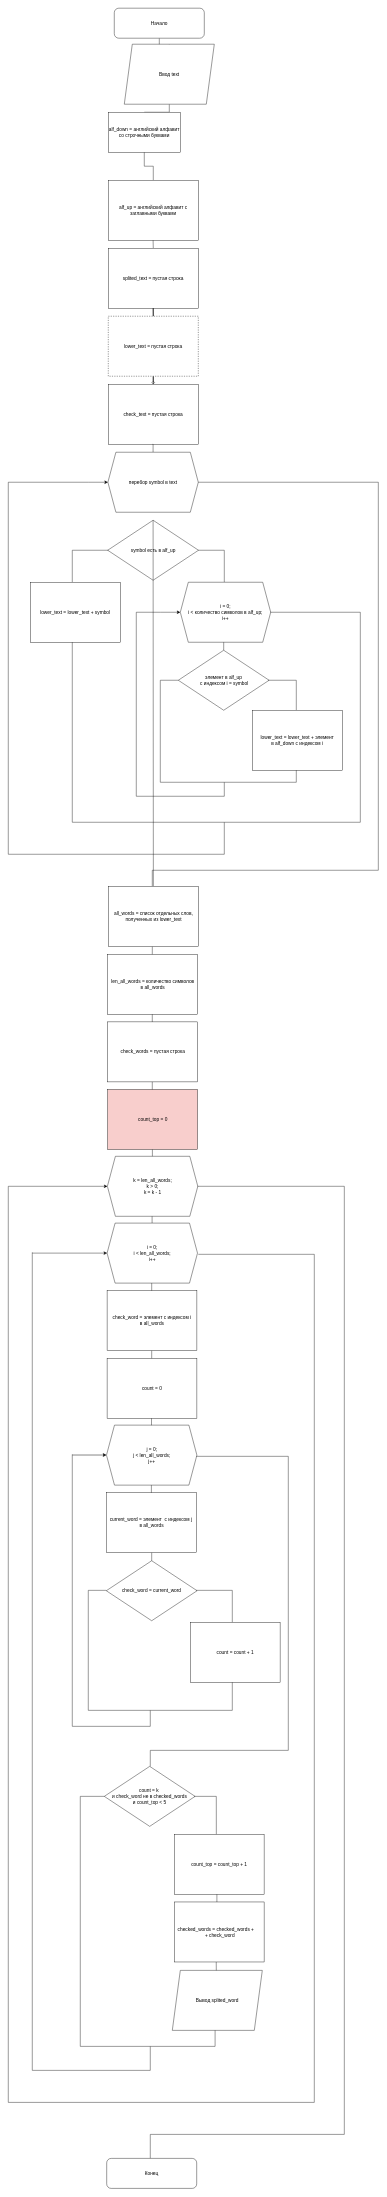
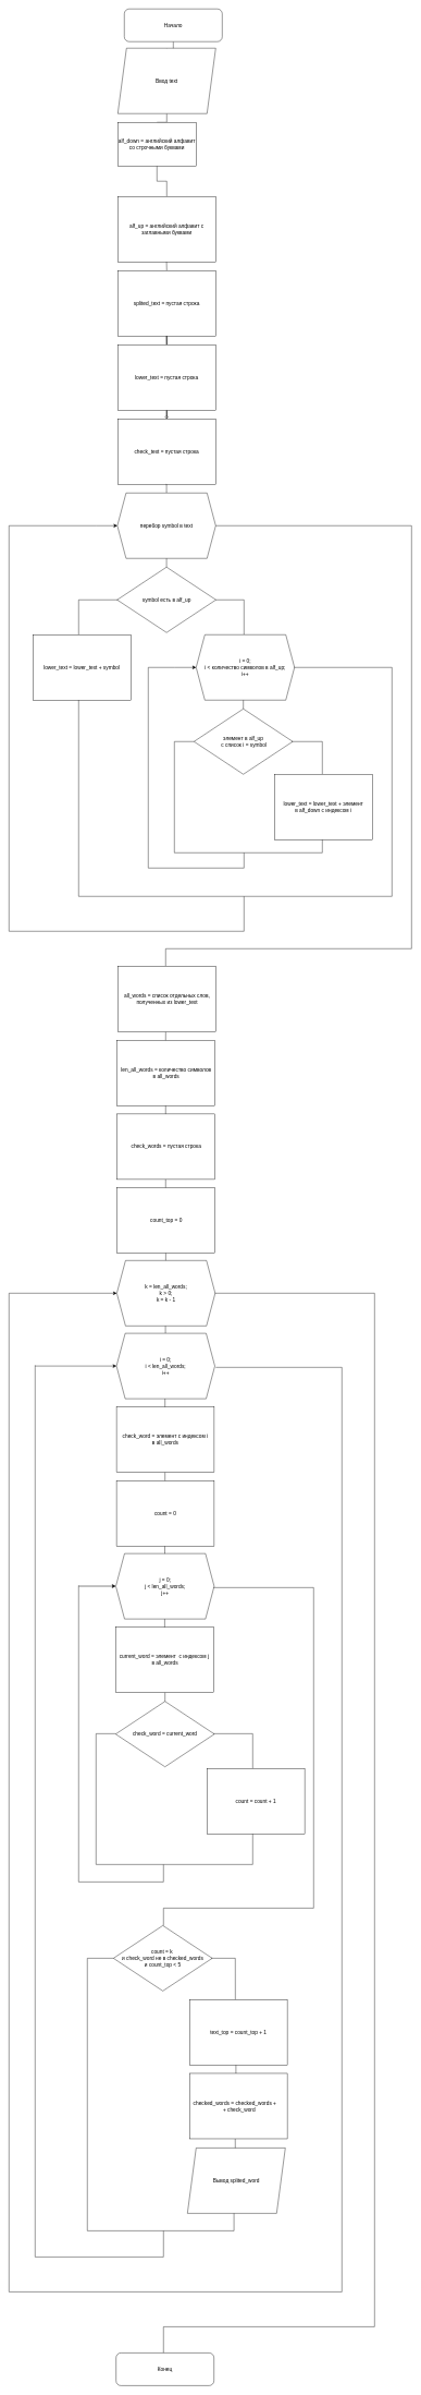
  <mxCell id="0" />
  <mxCell id="1" parent="0" />
  <mxCell id="2" style="edgeStyle=orthogonalEdgeStyle;rounded=0;orthogonalLoop=1;jettySize=auto;html=1;entryX=0.5;entryY=0;entryDx=0;entryDy=0;endArrow=none;endFill=0;" edge="1" parent="1" source="3" target="5"><mxGeometry relative="1" as="geometry" /></mxCell>
  <mxCell id="3" value="Начало" style="rounded=1;whiteSpace=wrap;html=1;" vertex="1" parent="1"><mxGeometry x="285" y="20" width="225" height="75" as="geometry" /></mxCell>
  <mxCell id="4" style="edgeStyle=orthogonalEdgeStyle;rounded=0;orthogonalLoop=1;jettySize=auto;html=1;endArrow=none;endFill=0;" edge="1" parent="1" source="5" target="7"><mxGeometry relative="1" as="geometry" /></mxCell>
- <mxCell id="5" value="Ввод text" style="shape=parallelogram;perimeter=parallelogramPerimeter;whiteSpace=wrap;html=1;fixedSize=1;" vertex="1" parent="1"><mxGeometry x="310" y="110" width="225" height="150" as="geometry" /></mxCell>
+ <mxCell id="5" value="Ввод text" style="shape=parallelogram;perimeter=parallelogramPerimeter;whiteSpace=wrap;html=1;fixedSize=1;" vertex="1" parent="1"><mxGeometry x="270" y="110" width="225" height="150" as="geometry" /></mxCell>
  <mxCell id="6" style="edgeStyle=orthogonalEdgeStyle;rounded=0;orthogonalLoop=1;jettySize=auto;html=1;entryX=0.5;entryY=0;entryDx=0;entryDy=0;endArrow=none;endFill=0;" edge="1" parent="1" source="7" target="8"><mxGeometry relative="1" as="geometry" /></mxCell>
  <mxCell id="7" value="alf_down = английский алфавит со строчными буквами" style="rounded=0;whiteSpace=wrap;html=1;" vertex="1" parent="1"><mxGeometry x="270" y="280" width="180" height="100" as="geometry" /></mxCell>
  <mxCell id="8" value="alf_up = английский алфавит с заглавными буквами" style="rounded=0;whiteSpace=wrap;html=1;" vertex="1" parent="1"><mxGeometry x="270" y="450" width="225" height="150" as="geometry" /></mxCell>
  <mxCell id="9" style="edgeStyle=orthogonalEdgeStyle;rounded=0;orthogonalLoop=1;jettySize=auto;html=1;entryX=0.5;entryY=0;entryDx=0;entryDy=0;endArrow=none;endFill=0;" edge="1" parent="1" target="10"><mxGeometry relative="1" as="geometry"><mxPoint x="382" y="600" as="sourcePoint" /></mxGeometry></mxCell>
  <mxCell id="10" value="splited_text = пустая строка" style="rounded=0;whiteSpace=wrap;html=1;" vertex="1" parent="1"><mxGeometry x="270" y="620" width="225" height="150" as="geometry" /></mxCell>
  <mxCell id="11" style="edgeStyle=orthogonalEdgeStyle;rounded=0;orthogonalLoop=1;jettySize=auto;html=1;endArrow=none;endFill=0;" edge="1" parent="1" target="13"><mxGeometry relative="1" as="geometry"><mxPoint x="382" y="770" as="sourcePoint" /></mxGeometry></mxCell>
  <mxCell id="12" style="edgeStyle=orthogonalEdgeStyle;rounded=0;orthogonalLoop=1;jettySize=auto;html=1;entryX=0.5;entryY=0;entryDx=0;entryDy=0;endArrow=diamond;endFill=0;" edge="1" parent="1" source="13" target="14"><mxGeometry relative="1" as="geometry" /></mxCell>
- <mxCell id="13" value="lower_text = пустая строка" style="rounded=0;whiteSpace=wrap;html=1;dashed=1;" vertex="1" parent="1"><mxGeometry x="270" y="790" width="225" height="150" as="geometry" /></mxCell>
+ <mxCell id="13" value="lower_text = пустая строка" style="rounded=0;whiteSpace=wrap;html=1;" vertex="1" parent="1"><mxGeometry x="270" y="790" width="225" height="150" as="geometry" /></mxCell>
  <mxCell id="14" value="check_text = пустая строка" style="rounded=0;whiteSpace=wrap;html=1;" vertex="1" parent="1"><mxGeometry x="270" y="960" width="225" height="150" as="geometry" /></mxCell>
  <mxCell id="15" style="edgeStyle=orthogonalEdgeStyle;rounded=0;orthogonalLoop=1;jettySize=auto;html=1;entryX=0.5;entryY=0;entryDx=0;entryDy=0;endArrow=none;endFill=0;" edge="1" parent="1"><mxGeometry relative="1" as="geometry"><mxPoint x="380.99" y="1110" as="sourcePoint" /><mxPoint x="381.99" y="1130" as="targetPoint" /></mxGeometry></mxCell>
  <mxCell id="16" value="перебор symbol в text" style="shape=hexagon;perimeter=hexagonPerimeter2;whiteSpace=wrap;html=1;fixedSize=1;" vertex="1" parent="1"><mxGeometry x="269" y="1130" width="226" height="150" as="geometry" /></mxCell>
  <mxCell id="17" value="symbol есть в alf_up" style="rhombus;whiteSpace=wrap;html=1;" vertex="1" parent="1"><mxGeometry x="268.5" y="1300" width="227" height="150" as="geometry" /></mxCell>
- <mxCell id="18" value="" style="endArrow=none;html=1;rounded=0;exitX=0.5;exitY=0;exitDx=0;exitDy=0;" edge="1" parent="1" source="17" target="36"><mxGeometry width="50" height="50" relative="1" as="geometry"><mxPoint x="380" y="1300" as="sourcePoint" /><mxPoint x="430" y="1250" as="targetPoint" /></mxGeometry></mxCell>
+ <mxCell id="18" value="" style="endArrow=none;html=1;rounded=0;entryX=0.5;entryY=1;entryDx=0;entryDy=0;exitX=0.5;exitY=0;exitDx=0;exitDy=0;" edge="1" parent="1" source="17" target="16"><mxGeometry width="50" height="50" relative="1" as="geometry"><mxPoint x="380" y="1300" as="sourcePoint" /><mxPoint x="430" y="1250" as="targetPoint" /></mxGeometry></mxCell>
  <mxCell id="19" value="" style="endArrow=none;html=1;rounded=0;" edge="1" parent="1"><mxGeometry width="50" height="50" relative="1" as="geometry"><mxPoint x="495" y="1375" as="sourcePoint" /><mxPoint x="560" y="1455" as="targetPoint" /><Array as="points"><mxPoint x="560" y="1375" /></Array></mxGeometry></mxCell>
  <mxCell id="20" value="i = 0;&lt;div&gt;i &amp;lt; количество символов в alf_up;&lt;/div&gt;&lt;div&gt;i++&lt;/div&gt;" style="shape=hexagon;perimeter=hexagonPerimeter2;whiteSpace=wrap;html=1;fixedSize=1;" vertex="1" parent="1"><mxGeometry x="450" y="1455" width="226" height="150" as="geometry" /></mxCell>
- <mxCell id="21" value="элемент в alf_up&lt;div&gt;&amp;nbsp;с индексом i = symbol&lt;/div&gt;" style="rhombus;whiteSpace=wrap;html=1;" vertex="1" parent="1"><mxGeometry x="445" y="1625" width="227" height="150" as="geometry" /></mxCell>
+ <mxCell id="21" value="элемент в alf_up&lt;div&gt;&amp;nbsp;с список i = symbol&lt;/div&gt;" style="rhombus;whiteSpace=wrap;html=1;" vertex="1" parent="1"><mxGeometry x="445" y="1625" width="227" height="150" as="geometry" /></mxCell>
  <mxCell id="22" value="" style="endArrow=none;html=1;rounded=0;entryX=0.5;entryY=1;entryDx=0;entryDy=0;exitX=0.5;exitY=0;exitDx=0;exitDy=0;" edge="1" parent="1" source="21"><mxGeometry width="50" height="50" relative="1" as="geometry"><mxPoint x="556.5" y="1625" as="sourcePoint" /><mxPoint x="558.5" y="1605" as="targetPoint" /></mxGeometry></mxCell>
  <mxCell id="23" value="" style="endArrow=none;html=1;rounded=0;" edge="1" parent="1"><mxGeometry width="50" height="50" relative="1" as="geometry"><mxPoint x="670" y="1700" as="sourcePoint" /><mxPoint x="740" y="1775" as="targetPoint" /><Array as="points"><mxPoint x="740" y="1700" /></Array></mxGeometry></mxCell>
  <mxCell id="24" value="lower_text = lower_text + элемент&lt;div&gt;в alf_down с индексом i&lt;/div&gt;" style="rounded=0;whiteSpace=wrap;html=1;" vertex="1" parent="1"><mxGeometry x="630" y="1775" width="225" height="150" as="geometry" /></mxCell>
  <mxCell id="25" value="" style="endArrow=none;html=1;rounded=0;" edge="1" parent="1"><mxGeometry width="50" height="50" relative="1" as="geometry"><mxPoint x="560" y="1955" as="sourcePoint" /><mxPoint x="445" y="1700" as="targetPoint" /><Array as="points"><mxPoint x="400" y="1955" /><mxPoint x="400" y="1700" /></Array></mxGeometry></mxCell>
  <mxCell id="26" value="" style="endArrow=none;html=1;rounded=0;" edge="1" parent="1"><mxGeometry width="50" height="50" relative="1" as="geometry"><mxPoint x="560" y="1955" as="sourcePoint" /><mxPoint x="740" y="1925" as="targetPoint" /><Array as="points"><mxPoint x="740" y="1955" /></Array></mxGeometry></mxCell>
  <mxCell id="27" value="" style="endArrow=none;html=1;rounded=0;" edge="1" parent="1"><mxGeometry width="50" height="50" relative="1" as="geometry"><mxPoint x="400" y="1530" as="sourcePoint" /><mxPoint x="560" y="1955" as="targetPoint" /><Array as="points"><mxPoint x="340" y="1530" /><mxPoint x="340" y="1990" /><mxPoint x="560" y="1990" /></Array></mxGeometry></mxCell>
  <mxCell id="28" value="" style="endArrow=classic;html=1;rounded=0;entryX=0;entryY=0.5;entryDx=0;entryDy=0;" edge="1" parent="1" target="20"><mxGeometry width="50" height="50" relative="1" as="geometry"><mxPoint x="400" y="1530" as="sourcePoint" /><mxPoint x="450" y="1485" as="targetPoint" /></mxGeometry></mxCell>
  <mxCell id="29" value="" style="endArrow=none;html=1;rounded=0;" edge="1" parent="1"><mxGeometry width="50" height="50" relative="1" as="geometry"><mxPoint x="180" y="1455" as="sourcePoint" /><mxPoint x="270" y="1375" as="targetPoint" /><Array as="points"><mxPoint x="180" y="1375" /></Array></mxGeometry></mxCell>
  <mxCell id="30" value="lower_text = lower_text + symbol" style="rounded=0;whiteSpace=wrap;html=1;" vertex="1" parent="1"><mxGeometry x="75" y="1455" width="225" height="150" as="geometry" /></mxCell>
  <mxCell id="31" value="" style="endArrow=none;html=1;rounded=0;" edge="1" parent="1"><mxGeometry width="50" height="50" relative="1" as="geometry"><mxPoint x="560" y="2055" as="sourcePoint" /><mxPoint x="180" y="1605" as="targetPoint" /><Array as="points"><mxPoint x="180" y="2055" /></Array></mxGeometry></mxCell>
  <mxCell id="32" value="" style="endArrow=none;html=1;rounded=0;" edge="1" parent="1"><mxGeometry width="50" height="50" relative="1" as="geometry"><mxPoint x="220" y="1205" as="sourcePoint" /><mxPoint x="560" y="2055" as="targetPoint" /><Array as="points"><mxPoint x="20" y="1205" /><mxPoint x="20" y="2135" /><mxPoint x="560" y="2135" /></Array></mxGeometry></mxCell>
  <mxCell id="33" value="" style="endArrow=none;html=1;rounded=0;" edge="1" parent="1"><mxGeometry width="50" height="50" relative="1" as="geometry"><mxPoint x="675" y="1530" as="sourcePoint" /><mxPoint x="560" y="2055" as="targetPoint" /><Array as="points"><mxPoint x="900" y="1530" /><mxPoint x="900" y="2055" /></Array></mxGeometry></mxCell>
  <mxCell id="34" value="" style="endArrow=classic;html=1;rounded=0;entryX=0;entryY=0.5;entryDx=0;entryDy=0;" edge="1" parent="1" target="16"><mxGeometry width="50" height="50" relative="1" as="geometry"><mxPoint x="220" y="1205" as="sourcePoint" /><mxPoint x="270" y="1155" as="targetPoint" /></mxGeometry></mxCell>
  <mxCell id="35" value="" style="endArrow=none;html=1;rounded=0;" edge="1" parent="1"><mxGeometry width="50" height="50" relative="1" as="geometry"><mxPoint x="495" y="1205" as="sourcePoint" /><mxPoint x="380" y="2215" as="targetPoint" /><Array as="points"><mxPoint x="945" y="1205" /><mxPoint x="945" y="2175" /><mxPoint x="380" y="2175" /></Array></mxGeometry></mxCell>
  <mxCell id="36" value="all_words = список отдельных слов,&lt;div&gt;полученных из lower_text&lt;/div&gt;" style="rounded=0;whiteSpace=wrap;html=1;" vertex="1" parent="1"><mxGeometry x="270.5" y="2215" width="224.5" height="150" as="geometry" /></mxCell>
  <mxCell id="37" value="len_all_words = количество символов&lt;div&gt;в all_words&lt;/div&gt;" style="rounded=0;whiteSpace=wrap;html=1;" vertex="1" parent="1"><mxGeometry x="268.5" y="2385" width="224.5" height="150" as="geometry" /></mxCell>
  <mxCell id="38" value="" style="endArrow=none;html=1;rounded=0;entryX=0.488;entryY=1.007;entryDx=0;entryDy=0;entryPerimeter=0;" edge="1" parent="1" target="36"><mxGeometry width="50" height="50" relative="1" as="geometry"><mxPoint x="380" y="2385" as="sourcePoint" /><mxPoint x="380" y="2367" as="targetPoint" /></mxGeometry></mxCell>
  <mxCell id="39" value="check_words = пустая строка" style="rounded=0;whiteSpace=wrap;html=1;" vertex="1" parent="1"><mxGeometry x="268.5" y="2554" width="224.5" height="150" as="geometry" /></mxCell>
  <mxCell id="40" value="" style="endArrow=none;html=1;rounded=0;entryX=0.488;entryY=1.007;entryDx=0;entryDy=0;entryPerimeter=0;" edge="1" parent="1"><mxGeometry width="50" height="50" relative="1" as="geometry"><mxPoint x="380" y="2554" as="sourcePoint" /><mxPoint x="380" y="2535" as="targetPoint" /></mxGeometry></mxCell>
- <mxCell id="41" value="count_top = 0" style="rounded=0;whiteSpace=wrap;html=1;fillColor=#f8cecc;" vertex="1" parent="1"><mxGeometry x="268.5" y="2723" width="224.5" height="150" as="geometry" /></mxCell>
+ <mxCell id="41" value="count_top = 0" style="rounded=0;whiteSpace=wrap;html=1;" vertex="1" parent="1"><mxGeometry x="268.5" y="2723" width="224.5" height="150" as="geometry" /></mxCell>
  <mxCell id="42" value="" style="endArrow=none;html=1;rounded=0;entryX=0.488;entryY=1.007;entryDx=0;entryDy=0;entryPerimeter=0;" edge="1" parent="1"><mxGeometry width="50" height="50" relative="1" as="geometry"><mxPoint x="380" y="2723" as="sourcePoint" /><mxPoint x="380" y="2704" as="targetPoint" /></mxGeometry></mxCell>
  <mxCell id="43" value="" style="endArrow=none;html=1;rounded=0;entryX=0.488;entryY=1.007;entryDx=0;entryDy=0;entryPerimeter=0;" edge="1" parent="1"><mxGeometry width="50" height="50" relative="1" as="geometry"><mxPoint x="380.27" y="2892" as="sourcePoint" /><mxPoint x="380.27" y="2873" as="targetPoint" /></mxGeometry></mxCell>
  <mxCell id="44" value="k = len_all_words;&lt;div&gt;k &amp;gt; 0;&lt;/div&gt;&lt;div&gt;k = k - 1&lt;/div&gt;" style="shape=hexagon;perimeter=hexagonPerimeter2;whiteSpace=wrap;html=1;fixedSize=1;" vertex="1" parent="1"><mxGeometry x="267.75" y="2890" width="226" height="150" as="geometry" /></mxCell>
  <mxCell id="45" value="" style="endArrow=none;html=1;rounded=0;entryX=0.488;entryY=1.007;entryDx=0;entryDy=0;entryPerimeter=0;" edge="1" parent="1"><mxGeometry width="50" height="50" relative="1" as="geometry"><mxPoint x="379.52" y="3059" as="sourcePoint" /><mxPoint x="379.52" y="3040" as="targetPoint" /></mxGeometry></mxCell>
  <mxCell id="46" value="i = 0;&lt;div&gt;i &amp;lt; len_all_words;&lt;/div&gt;&lt;div&gt;i++&lt;/div&gt;" style="shape=hexagon;perimeter=hexagonPerimeter2;whiteSpace=wrap;html=1;fixedSize=1;" vertex="1" parent="1"><mxGeometry x="267" y="3057" width="226" height="150" as="geometry" /></mxCell>
  <mxCell id="47" value="check_word = элемент с индексом i&lt;div&gt;в all_words&lt;/div&gt;" style="rounded=0;whiteSpace=wrap;html=1;" vertex="1" parent="1"><mxGeometry x="267" y="3226" width="224.5" height="150" as="geometry" /></mxCell>
  <mxCell id="48" value="" style="endArrow=none;html=1;rounded=0;entryX=0.488;entryY=1.007;entryDx=0;entryDy=0;entryPerimeter=0;" edge="1" parent="1"><mxGeometry width="50" height="50" relative="1" as="geometry"><mxPoint x="378.5" y="3226" as="sourcePoint" /><mxPoint x="378.5" y="3207" as="targetPoint" /></mxGeometry></mxCell>
  <mxCell id="49" value="count = 0" style="rounded=0;whiteSpace=wrap;html=1;" vertex="1" parent="1"><mxGeometry x="267" y="3395" width="224.5" height="150" as="geometry" /></mxCell>
  <mxCell id="50" value="" style="endArrow=none;html=1;rounded=0;entryX=0.488;entryY=1.007;entryDx=0;entryDy=0;entryPerimeter=0;" edge="1" parent="1"><mxGeometry width="50" height="50" relative="1" as="geometry"><mxPoint x="378.5" y="3395" as="sourcePoint" /><mxPoint x="378.5" y="3376" as="targetPoint" /></mxGeometry></mxCell>
  <mxCell id="51" value="" style="endArrow=none;html=1;rounded=0;entryX=0.488;entryY=1.007;entryDx=0;entryDy=0;entryPerimeter=0;" edge="1" parent="1"><mxGeometry width="50" height="50" relative="1" as="geometry"><mxPoint x="378.02" y="3564" as="sourcePoint" /><mxPoint x="378.02" y="3545" as="targetPoint" /></mxGeometry></mxCell>
  <mxCell id="52" value="j = 0;&lt;div&gt;j &amp;lt; len_all_words;&lt;/div&gt;&lt;div&gt;j++&lt;/div&gt;" style="shape=hexagon;perimeter=hexagonPerimeter2;whiteSpace=wrap;html=1;fixedSize=1;" vertex="1" parent="1"><mxGeometry x="265.5" y="3562" width="226" height="150" as="geometry" /></mxCell>
  <mxCell id="53" value="current_word = элемент&amp;nbsp; с&amp;nbsp;&lt;span style=&quot;background-color: transparent; color: light-dark(rgb(0, 0, 0), rgb(255, 255, 255));&quot;&gt;индексом j&amp;nbsp;&lt;/span&gt;&lt;div&gt;&lt;span style=&quot;background-color: transparent; color: light-dark(rgb(0, 0, 0), rgb(255, 255, 255));&quot;&gt;в all_words&lt;/span&gt;&lt;/div&gt;" style="rounded=0;whiteSpace=wrap;html=1;" vertex="1" parent="1"><mxGeometry x="266.25" y="3731" width="224.5" height="150" as="geometry" /></mxCell>
  <mxCell id="54" value="" style="endArrow=none;html=1;rounded=0;entryX=0.488;entryY=1.007;entryDx=0;entryDy=0;entryPerimeter=0;" edge="1" parent="1"><mxGeometry width="50" height="50" relative="1" as="geometry"><mxPoint x="377.75" y="3731" as="sourcePoint" /><mxPoint x="377.75" y="3712" as="targetPoint" /></mxGeometry></mxCell>
  <mxCell id="55" value="check_word = current_word" style="rhombus;whiteSpace=wrap;html=1;" vertex="1" parent="1"><mxGeometry x="265" y="3901" width="227" height="150" as="geometry" /></mxCell>
  <mxCell id="56" value="" style="endArrow=none;html=1;rounded=0;entryX=0.5;entryY=1;entryDx=0;entryDy=0;exitX=0.5;exitY=0;exitDx=0;exitDy=0;" edge="1" parent="1" source="55"><mxGeometry width="50" height="50" relative="1" as="geometry"><mxPoint x="376.5" y="3901" as="sourcePoint" /><mxPoint x="378.5" y="3881" as="targetPoint" /></mxGeometry></mxCell>
  <mxCell id="57" value="" style="endArrow=none;html=1;rounded=0;" edge="1" parent="1"><mxGeometry width="50" height="50" relative="1" as="geometry"><mxPoint x="490" y="3975" as="sourcePoint" /><mxPoint x="580" y="4055" as="targetPoint" /><Array as="points"><mxPoint x="580" y="3975" /></Array></mxGeometry></mxCell>
  <mxCell id="58" value="count = count + 1" style="rounded=0;whiteSpace=wrap;html=1;" vertex="1" parent="1"><mxGeometry x="475" y="4055" width="224.5" height="150" as="geometry" /></mxCell>
  <mxCell id="59" value="" style="endArrow=none;html=1;rounded=0;" edge="1" parent="1"><mxGeometry width="50" height="50" relative="1" as="geometry"><mxPoint x="375" y="4275" as="sourcePoint" /><mxPoint x="265" y="3975" as="targetPoint" /><Array as="points"><mxPoint x="220" y="4275" /><mxPoint x="220" y="3975" /></Array></mxGeometry></mxCell>
  <mxCell id="60" value="" style="endArrow=none;html=1;rounded=0;" edge="1" parent="1"><mxGeometry width="50" height="50" relative="1" as="geometry"><mxPoint x="375" y="4275" as="sourcePoint" /><mxPoint x="580" y="4205" as="targetPoint" /><Array as="points"><mxPoint x="580" y="4275" /></Array></mxGeometry></mxCell>
  <mxCell id="61" value="" style="endArrow=none;html=1;rounded=0;" edge="1" parent="1"><mxGeometry width="50" height="50" relative="1" as="geometry"><mxPoint x="180" y="3635" as="sourcePoint" /><mxPoint x="375" y="4275" as="targetPoint" /><Array as="points"><mxPoint x="180" y="4315" /><mxPoint x="375" y="4315" /></Array></mxGeometry></mxCell>
  <mxCell id="62" value="" style="endArrow=classic;html=1;rounded=0;entryX=0;entryY=0.5;entryDx=0;entryDy=0;endSize=6;strokeWidth=1.2;" edge="1" parent="1"><mxGeometry width="50" height="50" relative="1" as="geometry"><mxPoint x="180" y="3636.74" as="sourcePoint" /><mxPoint x="265.5" y="3636.74" as="targetPoint" /></mxGeometry></mxCell>
  <mxCell id="63" value="" style="endArrow=none;html=1;rounded=0;" edge="1" parent="1"><mxGeometry width="50" height="50" relative="1" as="geometry"><mxPoint x="490" y="3640" as="sourcePoint" /><mxPoint x="375" y="4375" as="targetPoint" /><Array as="points"><mxPoint x="720" y="3640" /><mxPoint x="720" y="4375" /></Array></mxGeometry></mxCell>
  <mxCell id="64" value="count = k&amp;nbsp;&lt;div&gt;и&amp;nbsp;&lt;span style=&quot;background-color: transparent; color: light-dark(rgb(0, 0, 0), rgb(255, 255, 255));&quot;&gt;check_word не в checked_words&lt;/span&gt;&lt;/div&gt;&lt;div&gt;&lt;span style=&quot;background-color: transparent; color: light-dark(rgb(0, 0, 0), rgb(255, 255, 255));&quot;&gt;и count_top &amp;lt; 5&lt;/span&gt;&lt;/div&gt;" style="rhombus;whiteSpace=wrap;html=1;" vertex="1" parent="1"><mxGeometry x="260" y="4415" width="227" height="150" as="geometry" /></mxCell>
  <mxCell id="65" value="" style="endArrow=none;html=1;rounded=0;" edge="1" parent="1"><mxGeometry width="50" height="50" relative="1" as="geometry"><mxPoint x="375" y="4415" as="sourcePoint" /><mxPoint x="375" y="4375" as="targetPoint" /></mxGeometry></mxCell>
  <mxCell id="66" value="" style="endArrow=none;html=1;rounded=0;entryX=0.468;entryY=0;entryDx=0;entryDy=0;entryPerimeter=0;" edge="1" parent="1" target="67"><mxGeometry width="50" height="50" relative="1" as="geometry"><mxPoint x="485" y="4490" as="sourcePoint" /><mxPoint x="540" y="4555" as="targetPoint" /><Array as="points"><mxPoint x="540" y="4490" /></Array></mxGeometry></mxCell>
- <mxCell id="67" value="count_top = count_top + 1" style="rounded=0;whiteSpace=wrap;html=1;" vertex="1" parent="1"><mxGeometry x="435" y="4585" width="224.5" height="150" as="geometry" /></mxCell>
+ <mxCell id="67" value="text_top = count_top + 1" style="rounded=0;whiteSpace=wrap;html=1;" vertex="1" parent="1"><mxGeometry x="435" y="4585" width="224.5" height="150" as="geometry" /></mxCell>
  <mxCell id="68" value="checked_words = checked_words +&amp;nbsp; &amp;nbsp; &amp;nbsp;&lt;div&gt;&amp;nbsp;+ check_word&lt;/div&gt;" style="rounded=0;whiteSpace=wrap;html=1;" vertex="1" parent="1"><mxGeometry x="435" y="4754" width="224.5" height="150" as="geometry" /></mxCell>
  <mxCell id="69" value="" style="endArrow=none;html=1;rounded=0;entryX=0.488;entryY=1.007;entryDx=0;entryDy=0;entryPerimeter=0;" edge="1" parent="1"><mxGeometry width="50" height="50" relative="1" as="geometry"><mxPoint x="541.5" y="4754" as="sourcePoint" /><mxPoint x="541.5" y="4735" as="targetPoint" /></mxGeometry></mxCell>
  <mxCell id="70" value="Вывод splited_word" style="shape=parallelogram;perimeter=parallelogramPerimeter;whiteSpace=wrap;html=1;fixedSize=1;" vertex="1" parent="1"><mxGeometry x="430" y="4925" width="225" height="150" as="geometry" /></mxCell>
  <mxCell id="71" value="" style="endArrow=none;html=1;rounded=0;entryX=0.467;entryY=1.001;entryDx=0;entryDy=0;entryPerimeter=0;" edge="1" parent="1" target="68"><mxGeometry width="50" height="50" relative="1" as="geometry"><mxPoint x="540" y="4925" as="sourcePoint" /><mxPoint x="590" y="4875" as="targetPoint" /></mxGeometry></mxCell>
  <mxCell id="72" value="" style="endArrow=none;html=1;rounded=0;" edge="1" parent="1"><mxGeometry width="50" height="50" relative="1" as="geometry"><mxPoint x="375" y="5115" as="sourcePoint" /><mxPoint x="260" y="4490" as="targetPoint" /><Array as="points"><mxPoint x="200" y="5115" /><mxPoint x="200" y="4490" /></Array></mxGeometry></mxCell>
  <mxCell id="73" value="" style="endArrow=none;html=1;rounded=0;" edge="1" parent="1"><mxGeometry width="50" height="50" relative="1" as="geometry"><mxPoint x="375" y="5115" as="sourcePoint" /><mxPoint x="537" y="5075" as="targetPoint" /><Array as="points"><mxPoint x="537" y="5115" /></Array></mxGeometry></mxCell>
  <mxCell id="74" value="" style="endArrow=none;html=1;rounded=0;" edge="1" parent="1"><mxGeometry width="50" height="50" relative="1" as="geometry"><mxPoint x="80" y="3135" as="sourcePoint" /><mxPoint x="375" y="5115" as="targetPoint" /><Array as="points"><mxPoint x="80" y="5175" /><mxPoint x="375" y="5175" /></Array></mxGeometry></mxCell>
  <mxCell id="75" value="" style="endArrow=classic;html=1;rounded=0;entryX=0;entryY=0.5;entryDx=0;entryDy=0;" edge="1" parent="1" target="46"><mxGeometry width="50" height="50" relative="1" as="geometry"><mxPoint x="80" y="3132" as="sourcePoint" /><mxPoint x="130" y="3085" as="targetPoint" /></mxGeometry></mxCell>
  <mxCell id="76" value="" style="endArrow=none;html=1;rounded=0;" edge="1" parent="1"><mxGeometry width="50" height="50" relative="1" as="geometry"><mxPoint x="80" y="3135" as="sourcePoint" /><mxPoint x="80" y="3130" as="targetPoint" /></mxGeometry></mxCell>
  <mxCell id="77" value="" style="endArrow=none;html=1;rounded=0;" edge="1" parent="1"><mxGeometry width="50" height="50" relative="1" as="geometry"><mxPoint x="495" y="3135" as="sourcePoint" /><mxPoint x="20" y="2965" as="targetPoint" /><Array as="points"><mxPoint x="785" y="3135" /><mxPoint x="785" y="5255" /><mxPoint x="20" y="5255" /></Array></mxGeometry></mxCell>
  <mxCell id="78" value="" style="endArrow=classic;html=1;rounded=0;entryX=0;entryY=0.5;entryDx=0;entryDy=0;" edge="1" parent="1" target="44"><mxGeometry width="50" height="50" relative="1" as="geometry"><mxPoint x="20" y="2965" as="sourcePoint" /><mxPoint x="70" y="2915" as="targetPoint" /></mxGeometry></mxCell>
  <mxCell id="79" value="" style="endArrow=none;html=1;rounded=0;" edge="1" parent="1"><mxGeometry width="50" height="50" relative="1" as="geometry"><mxPoint x="493" y="2965" as="sourcePoint" /><mxPoint x="375" y="5335" as="targetPoint" /><Array as="points"><mxPoint x="860" y="2965" /><mxPoint x="860" y="5335" /></Array></mxGeometry></mxCell>
  <mxCell id="80" value="" style="endArrow=none;html=1;rounded=0;" edge="1" parent="1"><mxGeometry width="50" height="50" relative="1" as="geometry"><mxPoint x="375" y="5395" as="sourcePoint" /><mxPoint x="375" y="5335" as="targetPoint" /></mxGeometry></mxCell>
  <mxCell id="81" value="Конец" style="rounded=1;whiteSpace=wrap;html=1;" vertex="1" parent="1"><mxGeometry x="266" y="5395" width="225" height="75" as="geometry" /></mxCell>
